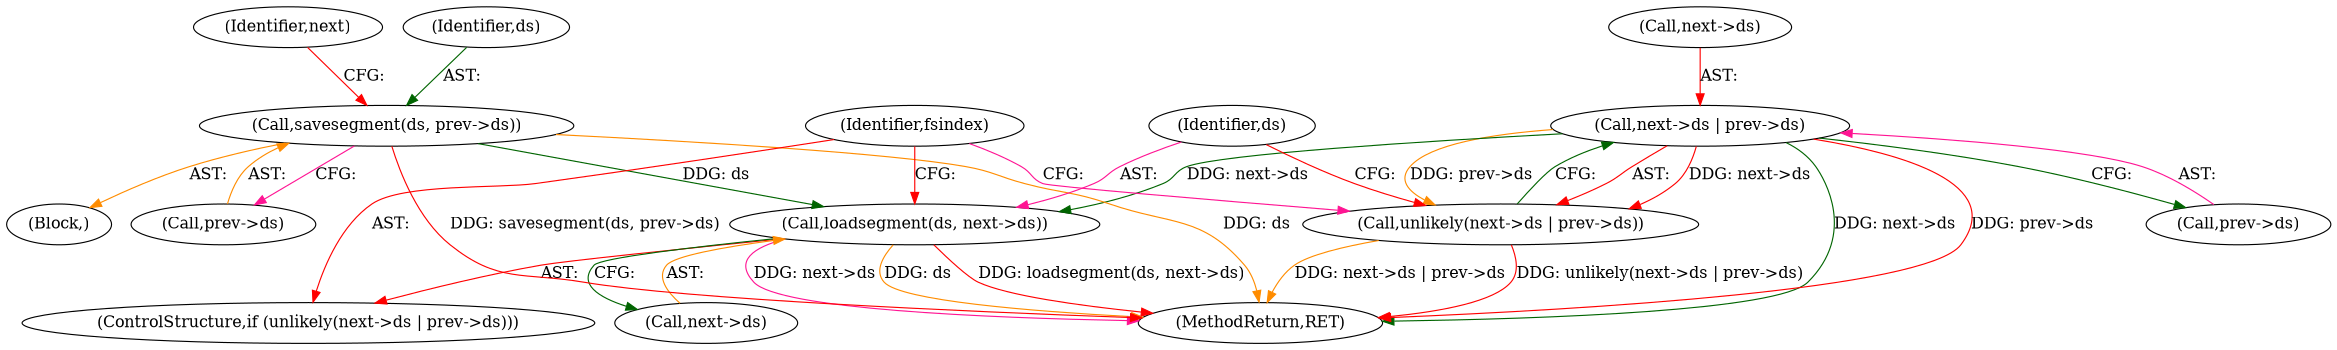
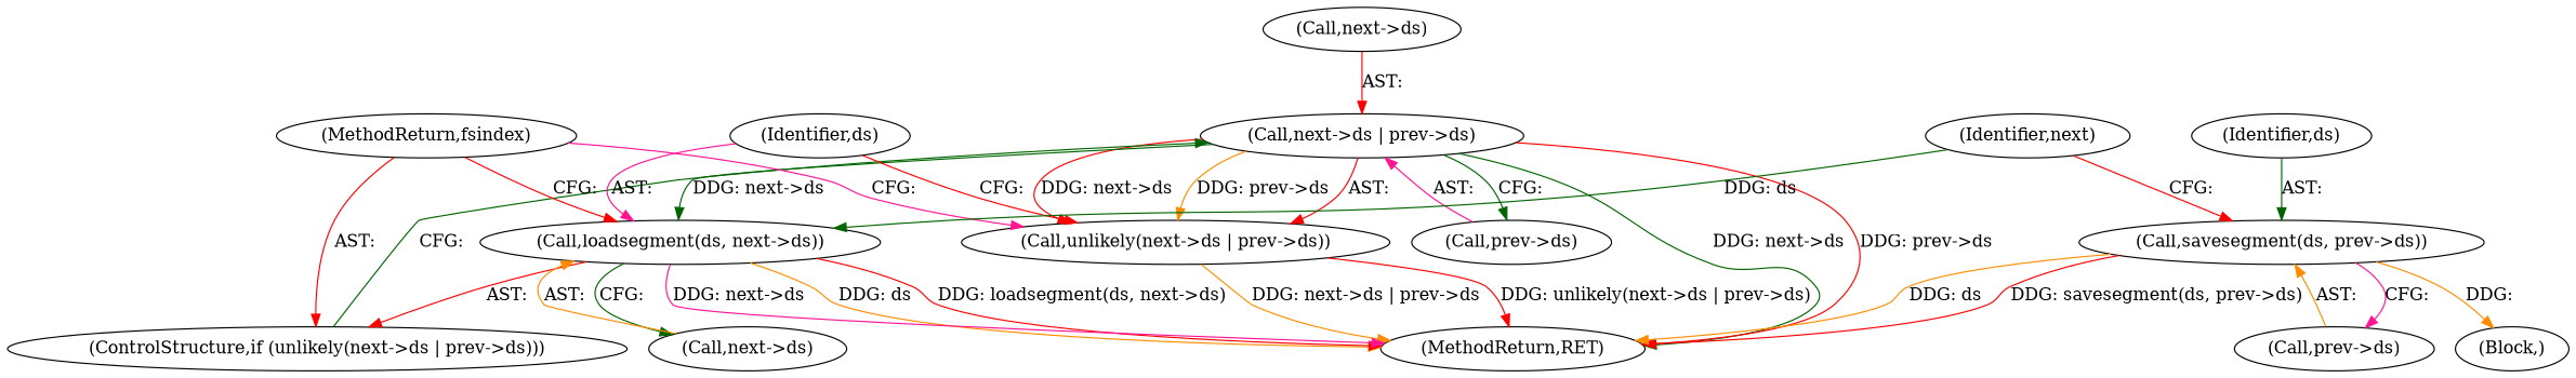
  digraph {
    edge [color=red]
    n1 [label="(Call,next->ds | prev->ds)"]
    n2 [label="(Call,unlikely(next->ds | prev->ds))"]
    n3 [label="(Call,loadsegment(ds, next->ds))"]
    n4 [label="(Call,prev->ds)"]
    n5 [label="(MethodReturn,RET)"]
    n6 [label="(ControlStructure,if (unlikely(next->ds | prev->ds)))"]
    n7 [label="(Call,next->ds)"]
    n8 [label="(Call,savesegment(ds, prev->ds))"]
    n9 [label="(Call,prev->ds)"]
    n10 [label="(Block,)"]
    n11 [label="(Identifier,ds)"]
    n12 [label="(Identifier,ds)"]
-   n13 [label="(Identifier,fsindex)"]
+   n13 [label="(MethodReturn,fsindex)"]
    n14 [label="(Call,next->ds)"]
    n15 [label="(Identifier,next)"]
    n1 -> n2 [label="AST: "]
    n1 -> n2 [label="DDG: next->ds"]
    n1 -> n2 [color=darkorange label="DDG: prev->ds"]
    n1 -> n3 [color=darkgreen label="DDG: next->ds"]
    n1 -> n4 [color=darkgreen label="CFG: "]
    n1 -> n5 [color=darkgreen label="DDG: next->ds"]
    n1 -> n5 [label="DDG: prev->ds"]
-   n2 -> n1 [color=darkgreen label="CFG: "]
+   n6 -> n1 [color=darkgreen label="CFG: "]
    n2 -> n5 [label="DDG: unlikely(next->ds | prev->ds)"]
    n2 -> n5 [color=darkorange label="DDG: next->ds | prev->ds"]
    n3 -> n5 [color=darkorange label="DDG: ds"]
    n3 -> n5 [label="DDG: loadsegment(ds, next->ds)"]
    n3 -> n5 [color=deeppink label="DDG: next->ds"]
    n3 -> n6 [label="AST: "]
    n3 -> n7 [color=darkgreen label="CFG: "]
    n4 -> n1 [color=deeppink label="AST: "]
    n7 -> n3 [color=darkorange label="AST: "]
-   n8 -> n3 [color=darkgreen label="DDG: ds"]
+   n15 -> n3 [color=darkgreen label="DDG: ds"]
    n8 -> n5 [label="DDG: savesegment(ds, prev->ds)"]
    n8 -> n5 [color=darkorange label="DDG: ds"]
    n8 -> n9 [color=deeppink label="CFG: "]
-   n8 -> n10 [color=darkorange label="AST: "]
+   n8 -> n10 [color=darkorange label="DDG: "]
    n9 -> n8 [color=darkorange label="AST: "]
    n11 -> n8 [color=darkgreen label="AST: "]
    n12 -> n2 [label="CFG: "]
    n12 -> n3 [color=deeppink label="AST: "]
    n13 -> n2 [color=deeppink label="CFG: "]
    n13 -> n3 [label="CFG: "]
    n13 -> n6 [label="AST: "]
    n14 -> n1 [label="AST: "]
    n15 -> n8 [label="CFG: "]
  }
